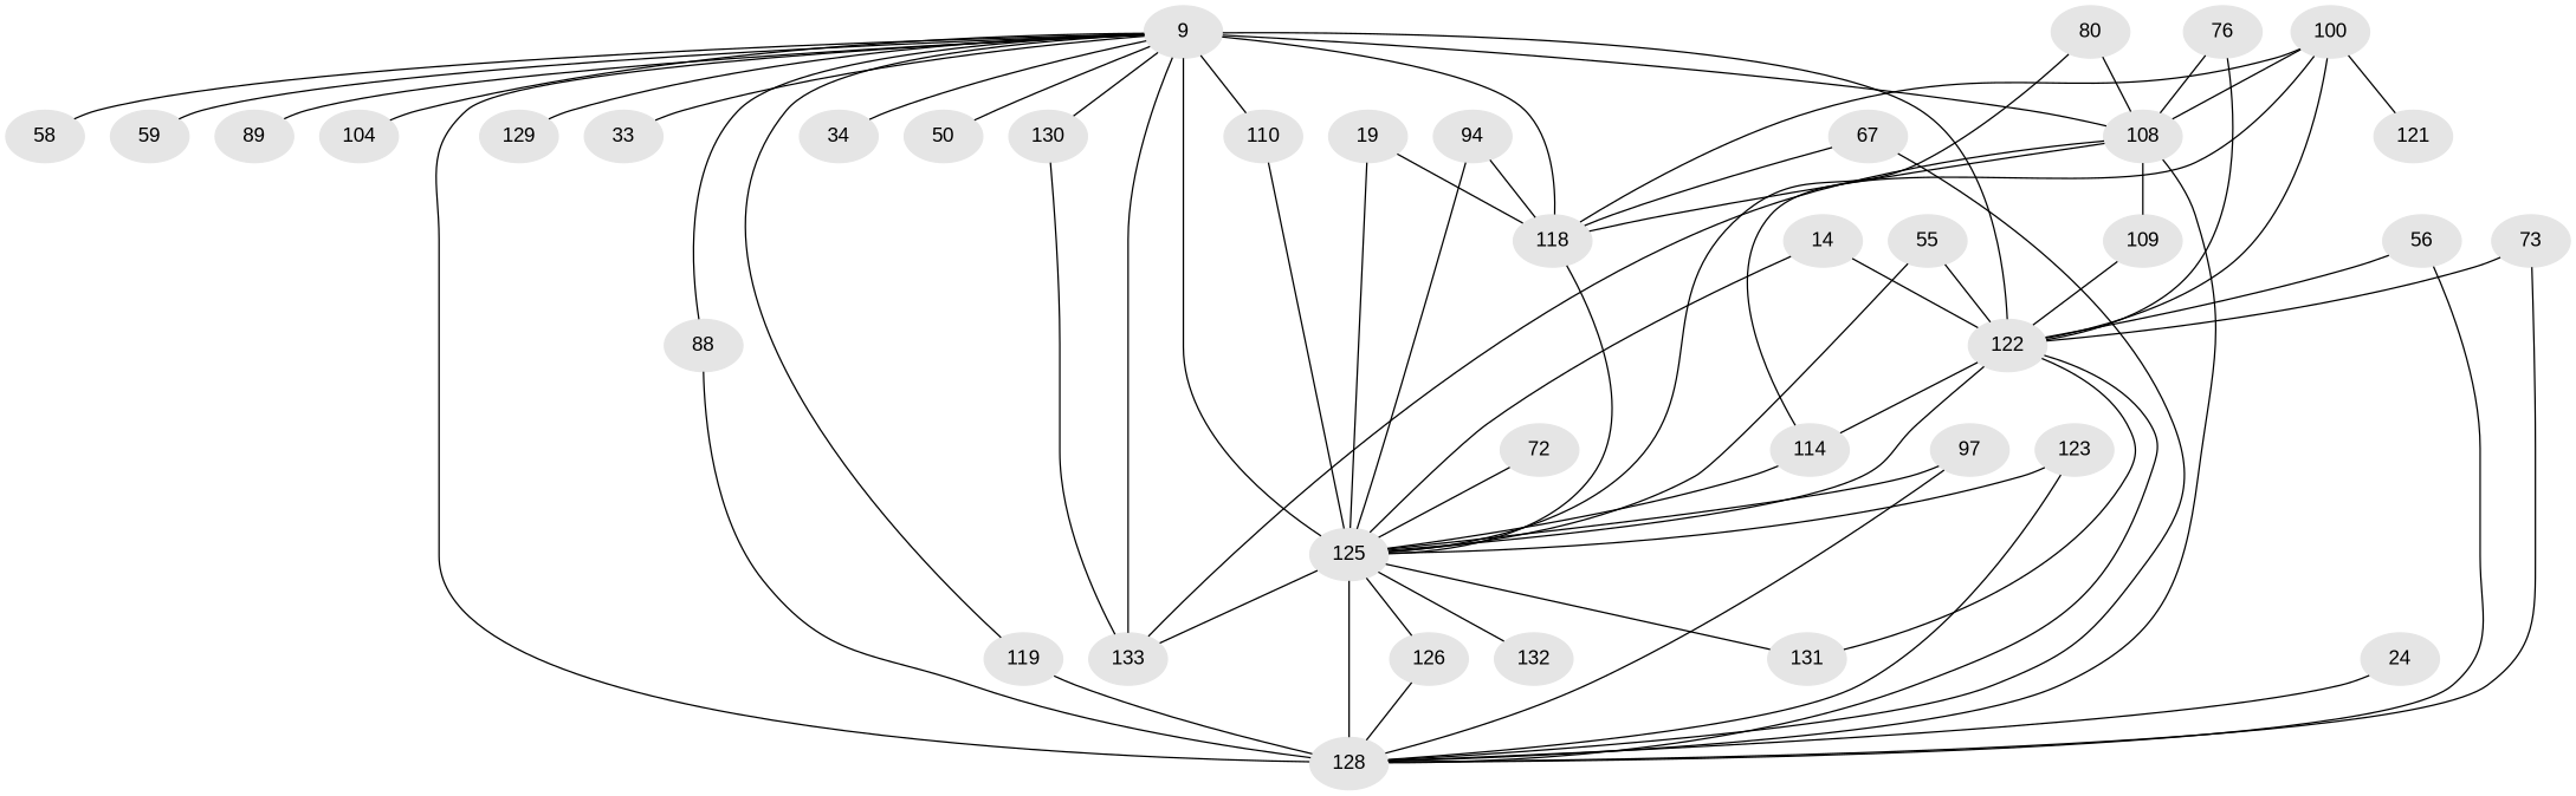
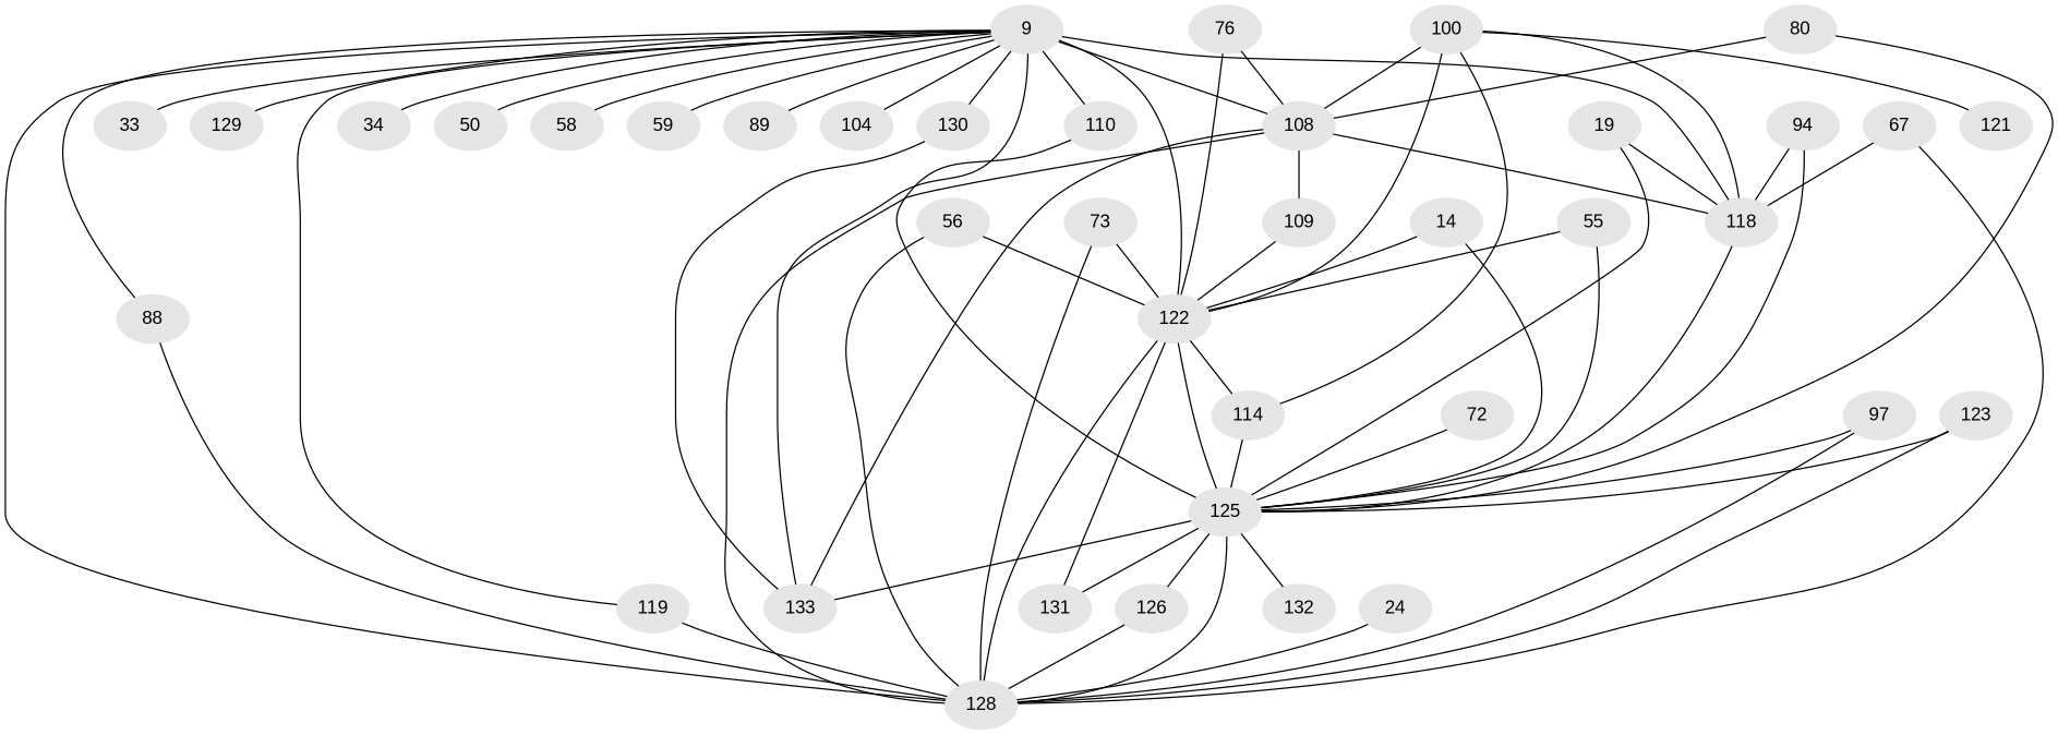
  graph {
    fontname="Liberation Sans"
    node [color=gray90 fontname="Liberation Sans" style=filled]
    edge [fontname="Liberation Sans"]
    9 [super="+7+5"]
    33
    34
    50
    58 [super="+44"]
    59
    88 [super="+71+79"]
    89
    104
    108 [super="+75+92+18"]
    110 [super="+102"]
    118 [super="+111+86+117"]
    119 [super="+115"]
    122 [super="+82+116"]
    125 [super="+54+60+61+105+124"]
    128 [super="+98+96+77"]
    129 [super="+17+127"]
    130 [super="+31"]
    133 [super="+93+120"]
    109
    114 [super="+112"]
    131
    126 [super="+29"]
    132
    14
    19
    24
    55
    56
    67
    72
    73
    76 [super="+47"]
    80
    94
    97
    100 [super="+63+66+91"]
    121
    123
    9 -- 33 [weight=2]
    9 -- 34 [weight=2]
    9 -- 50 [weight=2]
    9 -- 58 [weight=3]
    9 -- 59 [weight=2]
    9 -- 88 [weight=2]
    9 -- 89 [weight=2]
    9 -- 104 [weight=2]
    9 -- 108 [weight=7]
    9 -- 110 [weight=4]
    9 -- 118 [weight=12]
    9 -- 119
    9 -- 122 [weight=15]
-   9 -- 125 [weight=21]
    9 -- 128 [weight=13]
    9 -- 129 [weight=2]
    9 -- 130 [weight=2]
    9 -- 133 [weight=4]
    88 -- 128 [weight=2]
    108 -- 118
    108 -- 128
    108 -- 133
    108 -- 109
    110 -- 125 [weight=2]
    118 -- 125 [weight=4]
    119 -- 128 [weight=2]
    122 -- 125 [weight=9]
    122 -- 128 [weight=8]
    122 -- 114 [weight=2]
    122 -- 131
    125 -- 128 [weight=10]
    125 -- 133 [weight=2]
    125 -- 131
    125 -- 126 [weight=2]
    125 -- 132
    130 -- 133
    109 -- 122
    114 -- 125 [weight=2]
    126 -- 128 [weight=2]
    14 -- 122
    14 -- 125
    19 -- 118
    19 -- 125 [weight=2]
    24 -- 128 [weight=2]
    55 -- 122
    55 -- 125
    56 -- 122
    56 -- 128
    67 -- 118
    67 -- 128
    72 -- 125 [weight=2]
    73 -- 122
    73 -- 128
    76 -- 108
    76 -- 122 [weight=2]
    80 -- 108
    80 -- 125
    94 -- 118
    94 -- 125
    97 -- 125
    97 -- 128
    100 -- 108
    100 -- 118 [weight=2]
    100 -- 122 [weight=3]
    100 -- 114
    100 -- 121
    123 -- 125
    123 -- 128
  }
